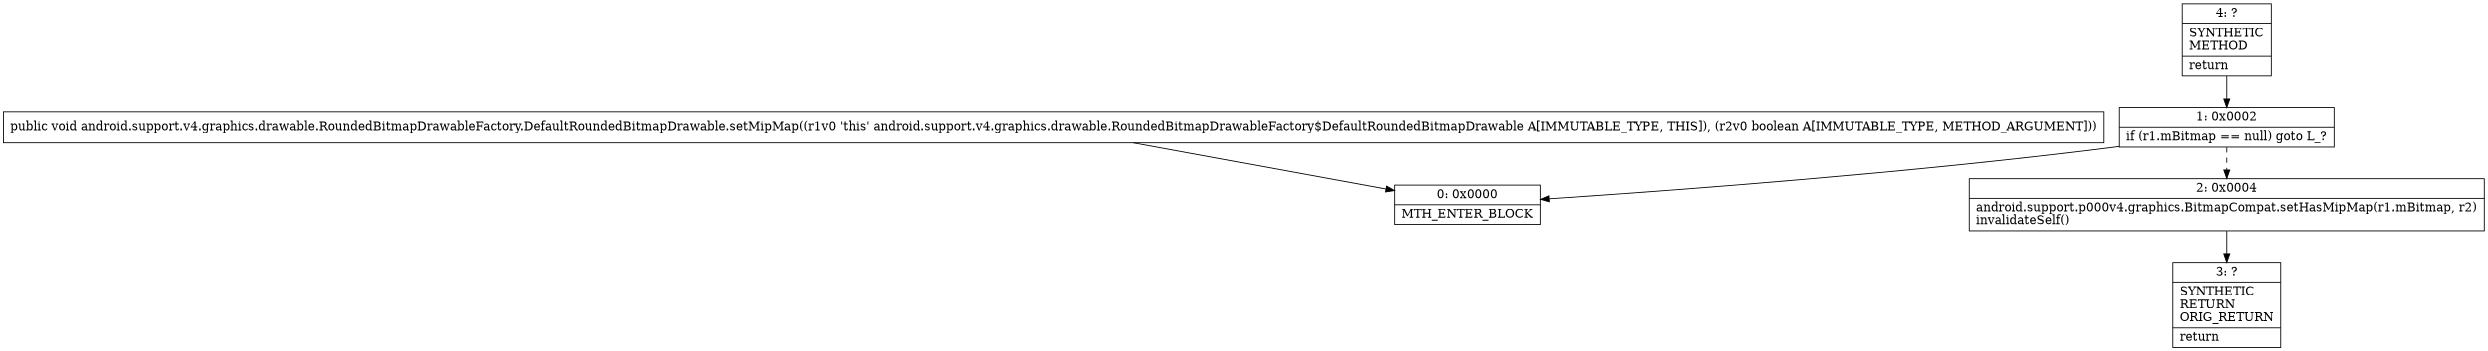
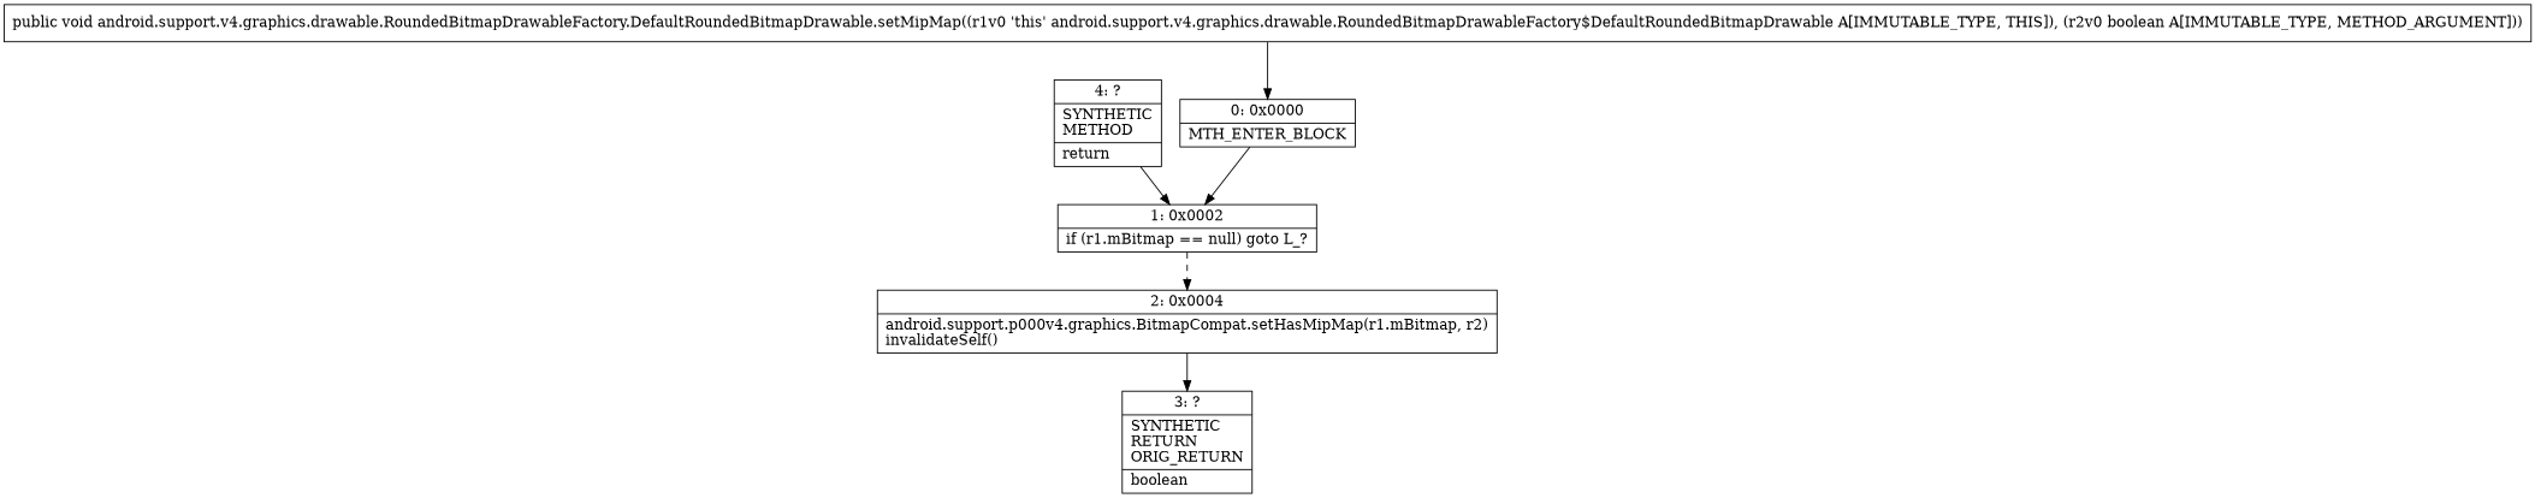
  digraph {
    node [shape=record]
    n1 [label="{0\:\ 0x0000|MTH_ENTER_BLOCK\l}"]
    n2 [label="{1\:\ 0x0002|if (r1.mBitmap == null) goto L_?\l}"]
    n3 [label="{2\:\ 0x0004|android.support.p000v4.graphics.BitmapCompat.setHasMipMap(r1.mBitmap, r2)\linvalidateSelf()\l}"]
-   n4 [label="{3\:\ ?|SYNTHETIC\lRETURN\lORIG_RETURN\l|return\l}"]
+   n4 [label="{3\:\ ?|SYNTHETIC\lRETURN\lORIG_RETURN\l|boolean\l}"]
    n5 [label="{4\:\ ?|SYNTHETIC\lMETHOD\l|return\l}"]
    n6 [label="{public void android.support.v4.graphics.drawable.RoundedBitmapDrawableFactory.DefaultRoundedBitmapDrawable.setMipMap((r1v0 'this' android.support.v4.graphics.drawable.RoundedBitmapDrawableFactory$DefaultRoundedBitmapDrawable A[IMMUTABLE_TYPE, THIS]), (r2v0 boolean A[IMMUTABLE_TYPE, METHOD_ARGUMENT])) }"]
-   n2 -> n1
+   n1 -> n2
    n2 -> n3 [style=dashed]
    n3 -> n4
    n5 -> n2
    n6 -> n1
  }
